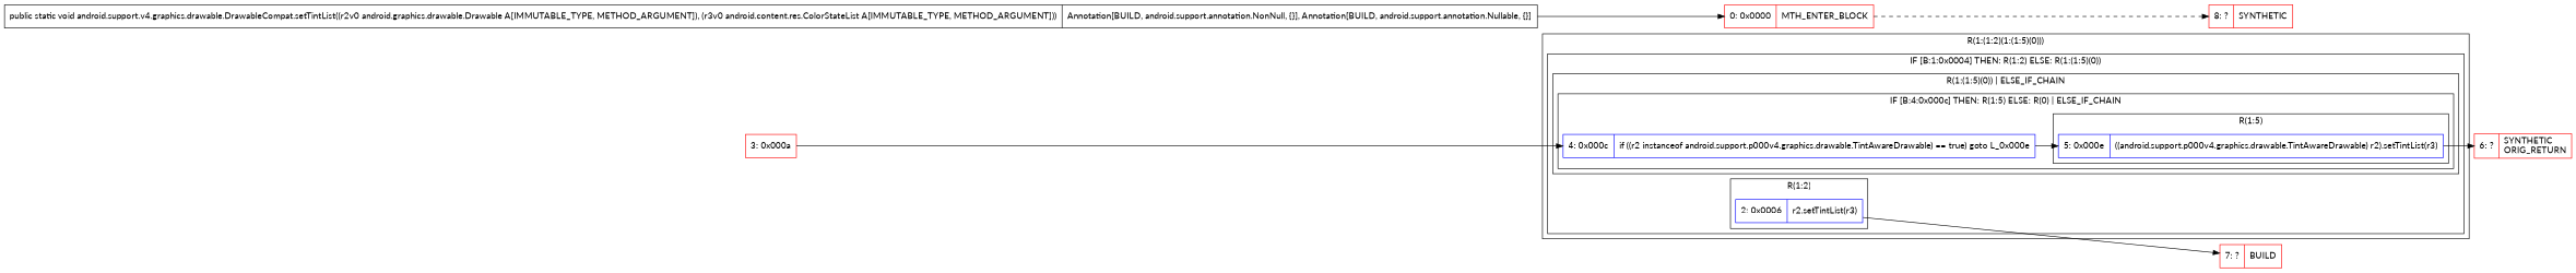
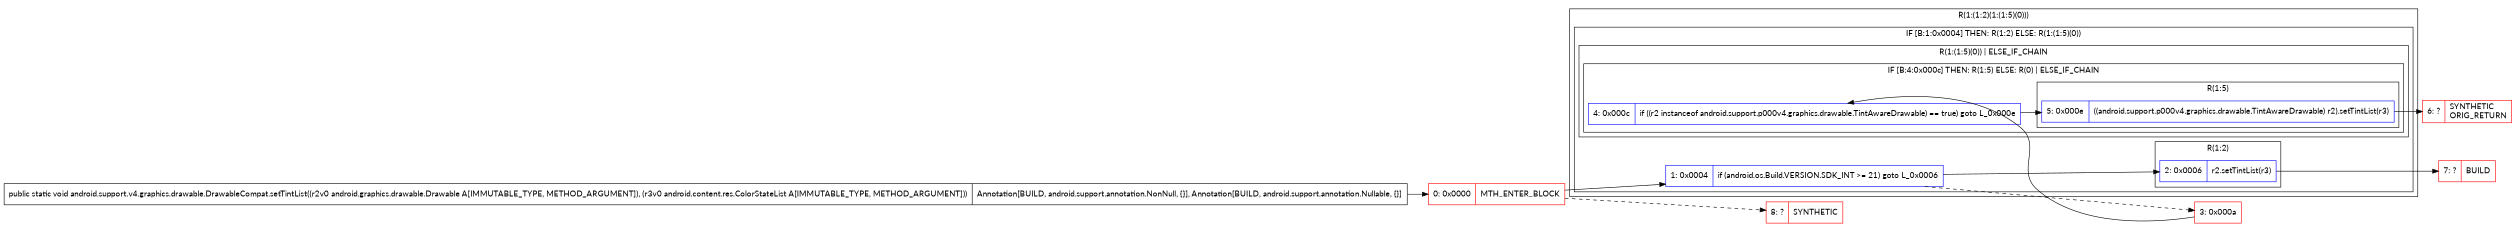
  digraph {
    fontname=Lato
    rankdir=LR
    node [color=red fontname=Lato shape=record]
    edge [fontname=Lato]
    n1 [color=blue label="{2\:\ 0x0006|r2.setTintList(r3)\l}"]
    n2 [color=blue label="{5\:\ 0x000e|((android.support.p000v4.graphics.drawable.TintAwareDrawable) r2).setTintList(r3)\l}"]
    n3 [color=blue label="{4\:\ 0x000c|if ((r2 instanceof android.support.p000v4.graphics.drawable.TintAwareDrawable) == true) goto L_0x000e\l}"]
+   n4 [color=blue label="{1\:\ 0x0004|if (android.os.Build.VERSION.SDK_INT \>= 21) goto L_0x0006\l}"]
    n5 [label="{7\:\ ?|BUILD\l}"]
    n6 [label="{6\:\ ?|SYNTHETIC\lORIG_RETURN\l}"]
    n7 [label="{3\:\ 0x000a}"]
    n8 [label="{8\:\ ?|SYNTHETIC\l}"]
    n9 [label="{0\:\ 0x0000|MTH_ENTER_BLOCK\l}"]
    n10 [label="{public static void android.support.v4.graphics.drawable.DrawableCompat.setTintList((r2v0 android.graphics.drawable.Drawable A[IMMUTABLE_TYPE, METHOD_ARGUMENT]), (r3v0 android.content.res.ColorStateList A[IMMUTABLE_TYPE, METHOD_ARGUMENT]))  | Annotation[BUILD, android.support.annotation.NonNull, \{\}], Annotation[BUILD, android.support.annotation.Nullable, \{\}]\l}" color=""]
    subgraph cluster_1 {
      label="R(1:(1:2)(1:(1:5)(0)))"
      subgraph cluster_2 {
        label="IF [B:1:0x0004] THEN: R(1:2) ELSE: R(1:(1:5)(0))"
+       n4
        subgraph cluster_3 {
          label="R(1:2)"
          n1
        }
        subgraph cluster_4 {
          label="R(1:(1:5)(0)) | ELSE_IF_CHAIN\l"
          subgraph cluster_5 {
            label="IF [B:4:0x000c] THEN: R(1:5) ELSE: R(0) | ELSE_IF_CHAIN\l"
            n3
            subgraph cluster_6 {
              label="R(1:5)"
              n2
            }
            subgraph cluster_7 {
              label="R(0)"
            }
          }
        }
      }
    }
    n1 -> n5
    n2 -> n6
    n3 -> n2
+   n4 -> n1
+   n4 -> n7 [style=dashed]
    n7 -> n3
+   n9 -> n4
    n9 -> n8 [style=dashed]
    n10 -> n9
  }
